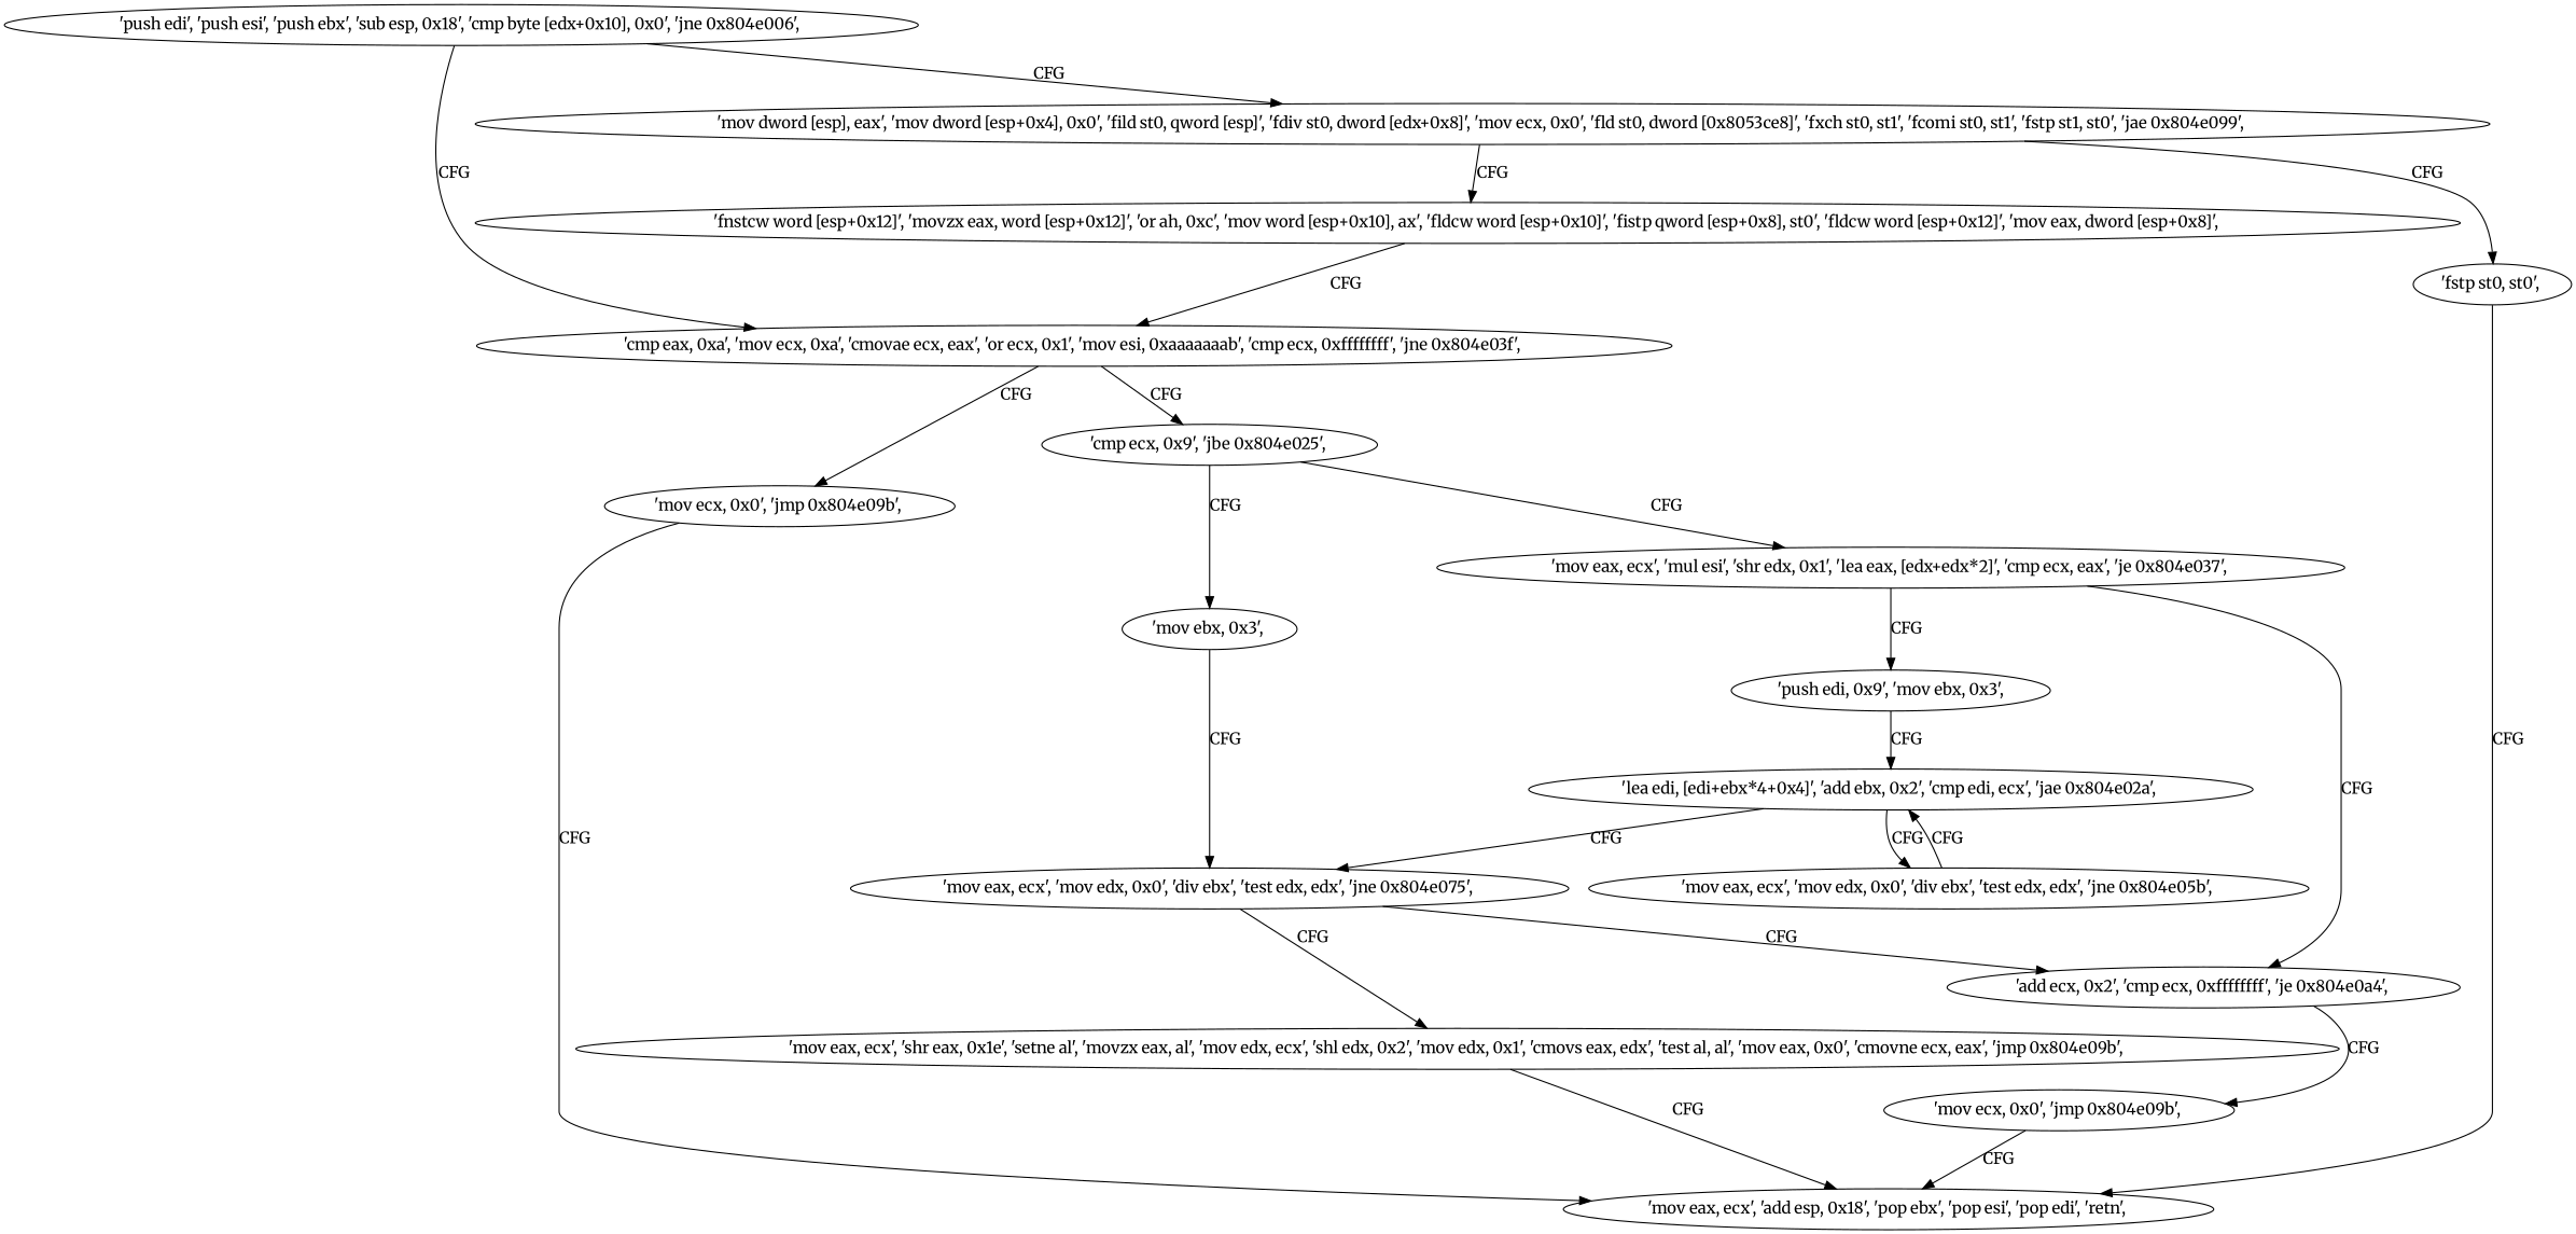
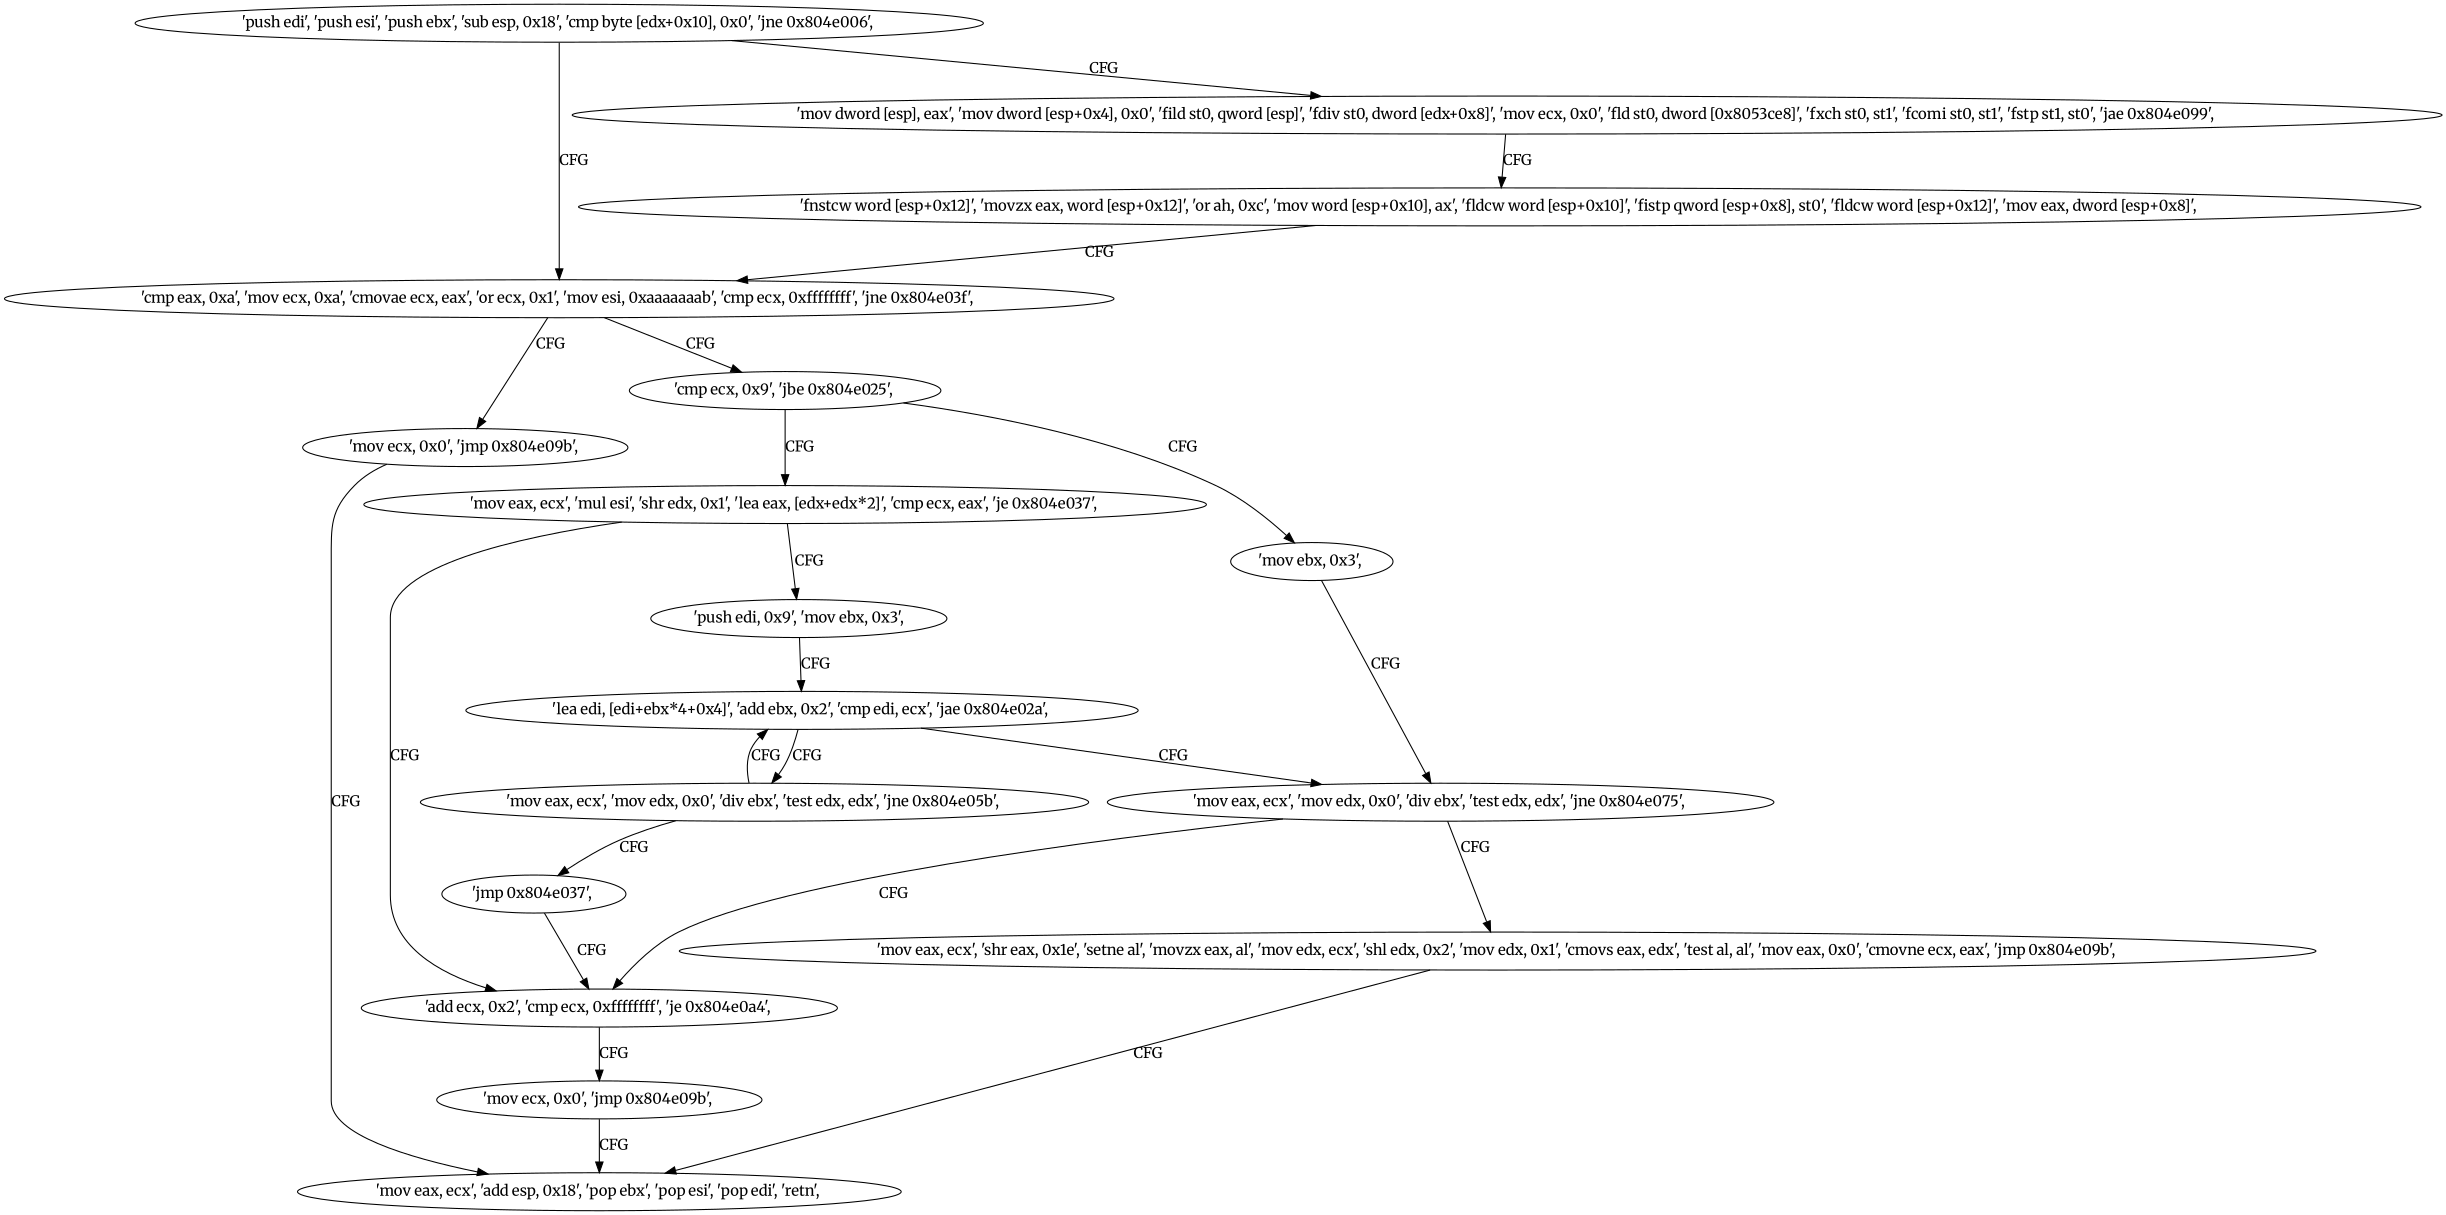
  digraph {
    fontname=Merriweather
    node [fontname=Merriweather]
    edge [fontname=Merriweather]
    n1 [label="'push edi', 'push esi', 'push ebx', 'sub esp, 0x18', 'cmp byte [edx+0x10], 0x0', 'jne 0x804e006', "]
    n2 [label="'cmp eax, 0xa', 'mov ecx, 0xa', 'cmovae ecx, eax', 'or ecx, 0x1', 'mov esi, 0xaaaaaaab', 'cmp ecx, 0xffffffff', 'jne 0x804e03f', "]
    n3 [label="'mov dword [esp], eax', 'mov dword [esp+0x4], 0x0', 'fild st0, qword [esp]', 'fdiv st0, dword [edx+0x8]', 'mov ecx, 0x0', 'fld st0, dword [0x8053ce8]', 'fxch st0, st1', 'fcomi st0, st1', 'fstp st1, st0', 'jae 0x804e099', "]
    n4 [label="'cmp ecx, 0x9', 'jbe 0x804e025', "]
    n5 [label="'mov ecx, 0x0', 'jmp 0x804e09b', "]
-   n6 [label="'fstp st0, st0', "]
    n7 [label="'fnstcw word [esp+0x12]', 'movzx eax, word [esp+0x12]', 'or ah, 0xc', 'mov word [esp+0x10], ax', 'fldcw word [esp+0x10]', 'fistp qword [esp+0x8], st0', 'fldcw word [esp+0x12]', 'mov eax, dword [esp+0x8]', "]
    n8 [label="'mov ebx, 0x3', "]
    n9 [label="'mov eax, ecx', 'mul esi', 'shr edx, 0x1', 'lea eax, [edx+edx*2]', 'cmp ecx, eax', 'je 0x804e037', "]
    n10 [label="'mov eax, ecx', 'add esp, 0x18', 'pop ebx', 'pop esi', 'pop edi', 'retn', "]
    n11 [label="'mov eax, ecx', 'mov edx, 0x0', 'div ebx', 'test edx, edx', 'jne 0x804e075', "]
    n12 [label="'add ecx, 0x2', 'cmp ecx, 0xffffffff', 'je 0x804e0a4', "]
    n13 [label="'push edi, 0x9', 'mov ebx, 0x3',"]
    n14 [label="'mov eax, ecx', 'shr eax, 0x1e', 'setne al', 'movzx eax, al', 'mov edx, ecx', 'shl edx, 0x2', 'mov edx, 0x1', 'cmovs eax, edx', 'test al, al', 'mov eax, 0x0', 'cmovne ecx, eax', 'jmp 0x804e09b', "]
    n15 [label="'mov ecx, 0x0', 'jmp 0x804e09b', "]
    n16 [label="'lea edi, [edi+ebx*4+0x4]', 'add ebx, 0x2', 'cmp edi, ecx', 'jae 0x804e02a', "]
    n17 [label="'mov eax, ecx', 'mov edx, 0x0', 'div ebx', 'test edx, edx', 'jne 0x804e05b', "]
+   n18 [label="'jmp 0x804e037', "]
    n1 -> n2 [label=CFG]
    n1 -> n3 [label=CFG]
    n2 -> n4 [label=CFG]
    n2 -> n5 [label=CFG]
-   n3 -> n6 [label=CFG]
    n3 -> n7 [label=CFG]
    n4 -> n8 [label=CFG]
    n4 -> n9 [label=CFG]
    n5 -> n10 [label=CFG]
-   n6 -> n10 [label=CFG]
    n7 -> n2 [label=CFG]
    n8 -> n11 [label=CFG]
    n9 -> n12 [label=CFG]
    n9 -> n13 [label=CFG]
    n11 -> n12 [label=CFG]
    n11 -> n14 [label=CFG]
    n12 -> n15 [label=CFG]
    n13 -> n16 [label=CFG]
    n14 -> n10 [label=CFG]
    n15 -> n10 [label=CFG]
    n16 -> n11 [label=CFG]
    n16 -> n17 [label=CFG]
    n17 -> n16 [label=CFG]
+   n17 -> n18 [label=CFG]
+   n18 -> n12 [label=CFG]
  }
